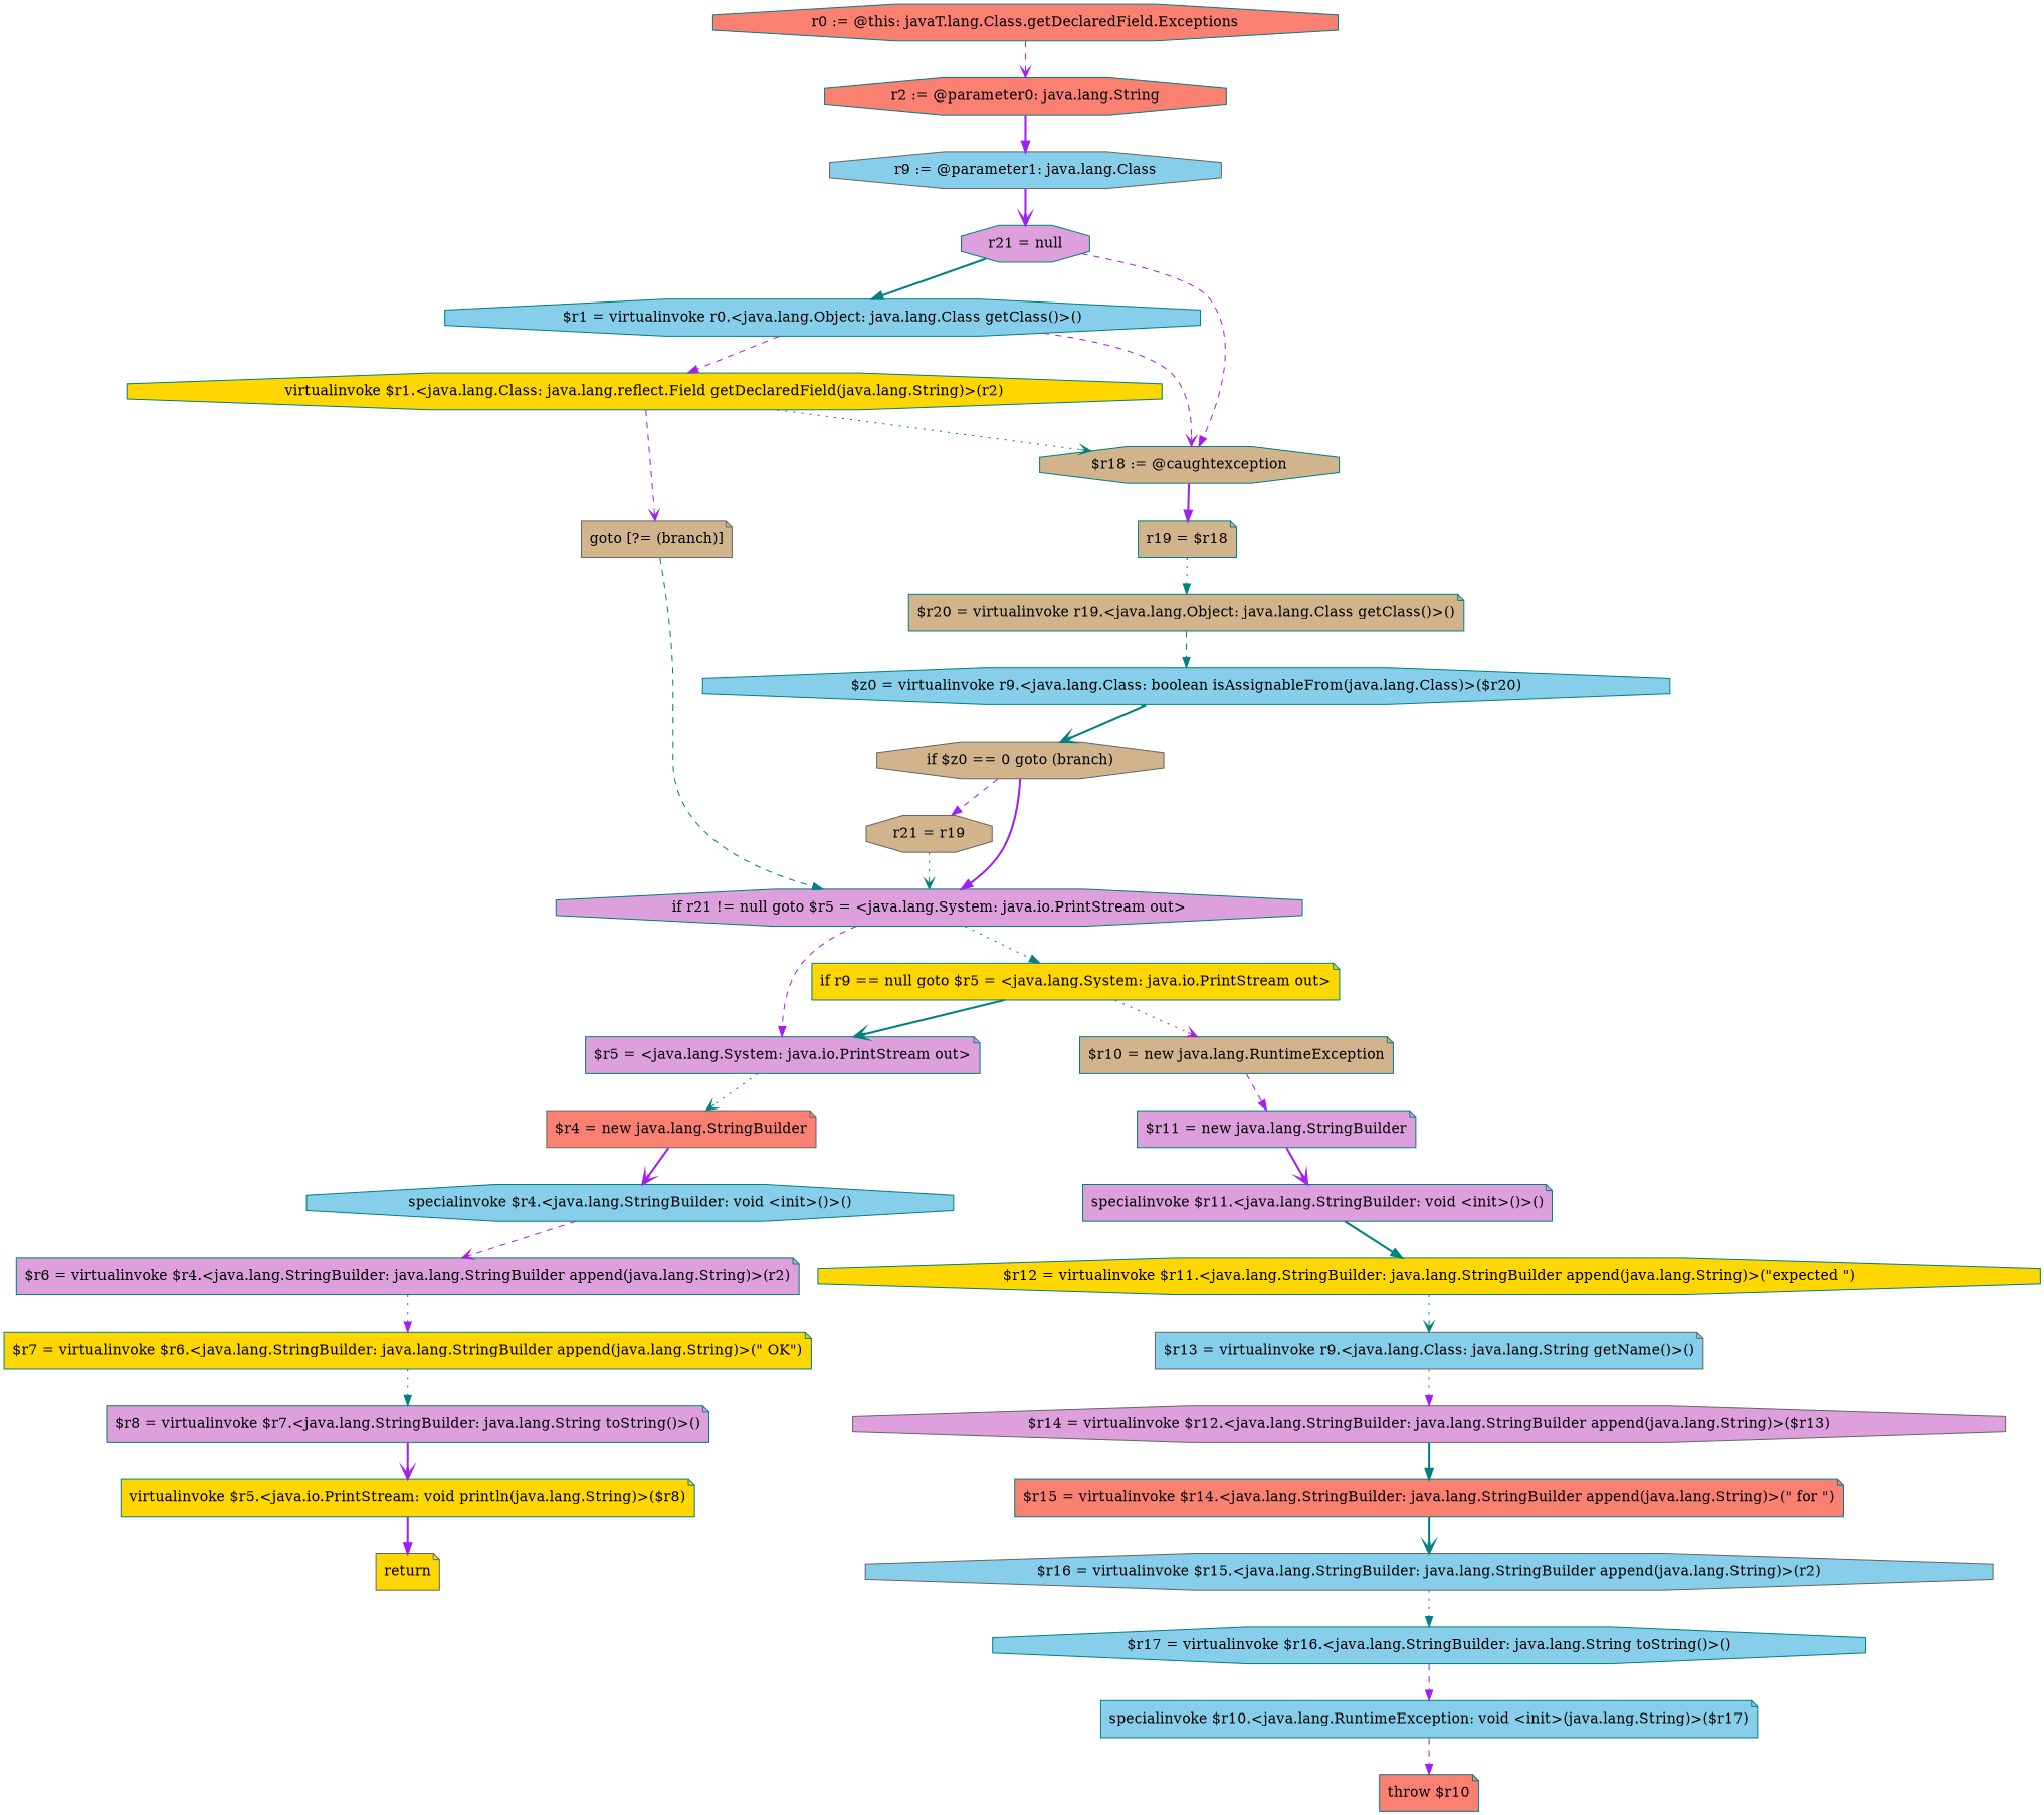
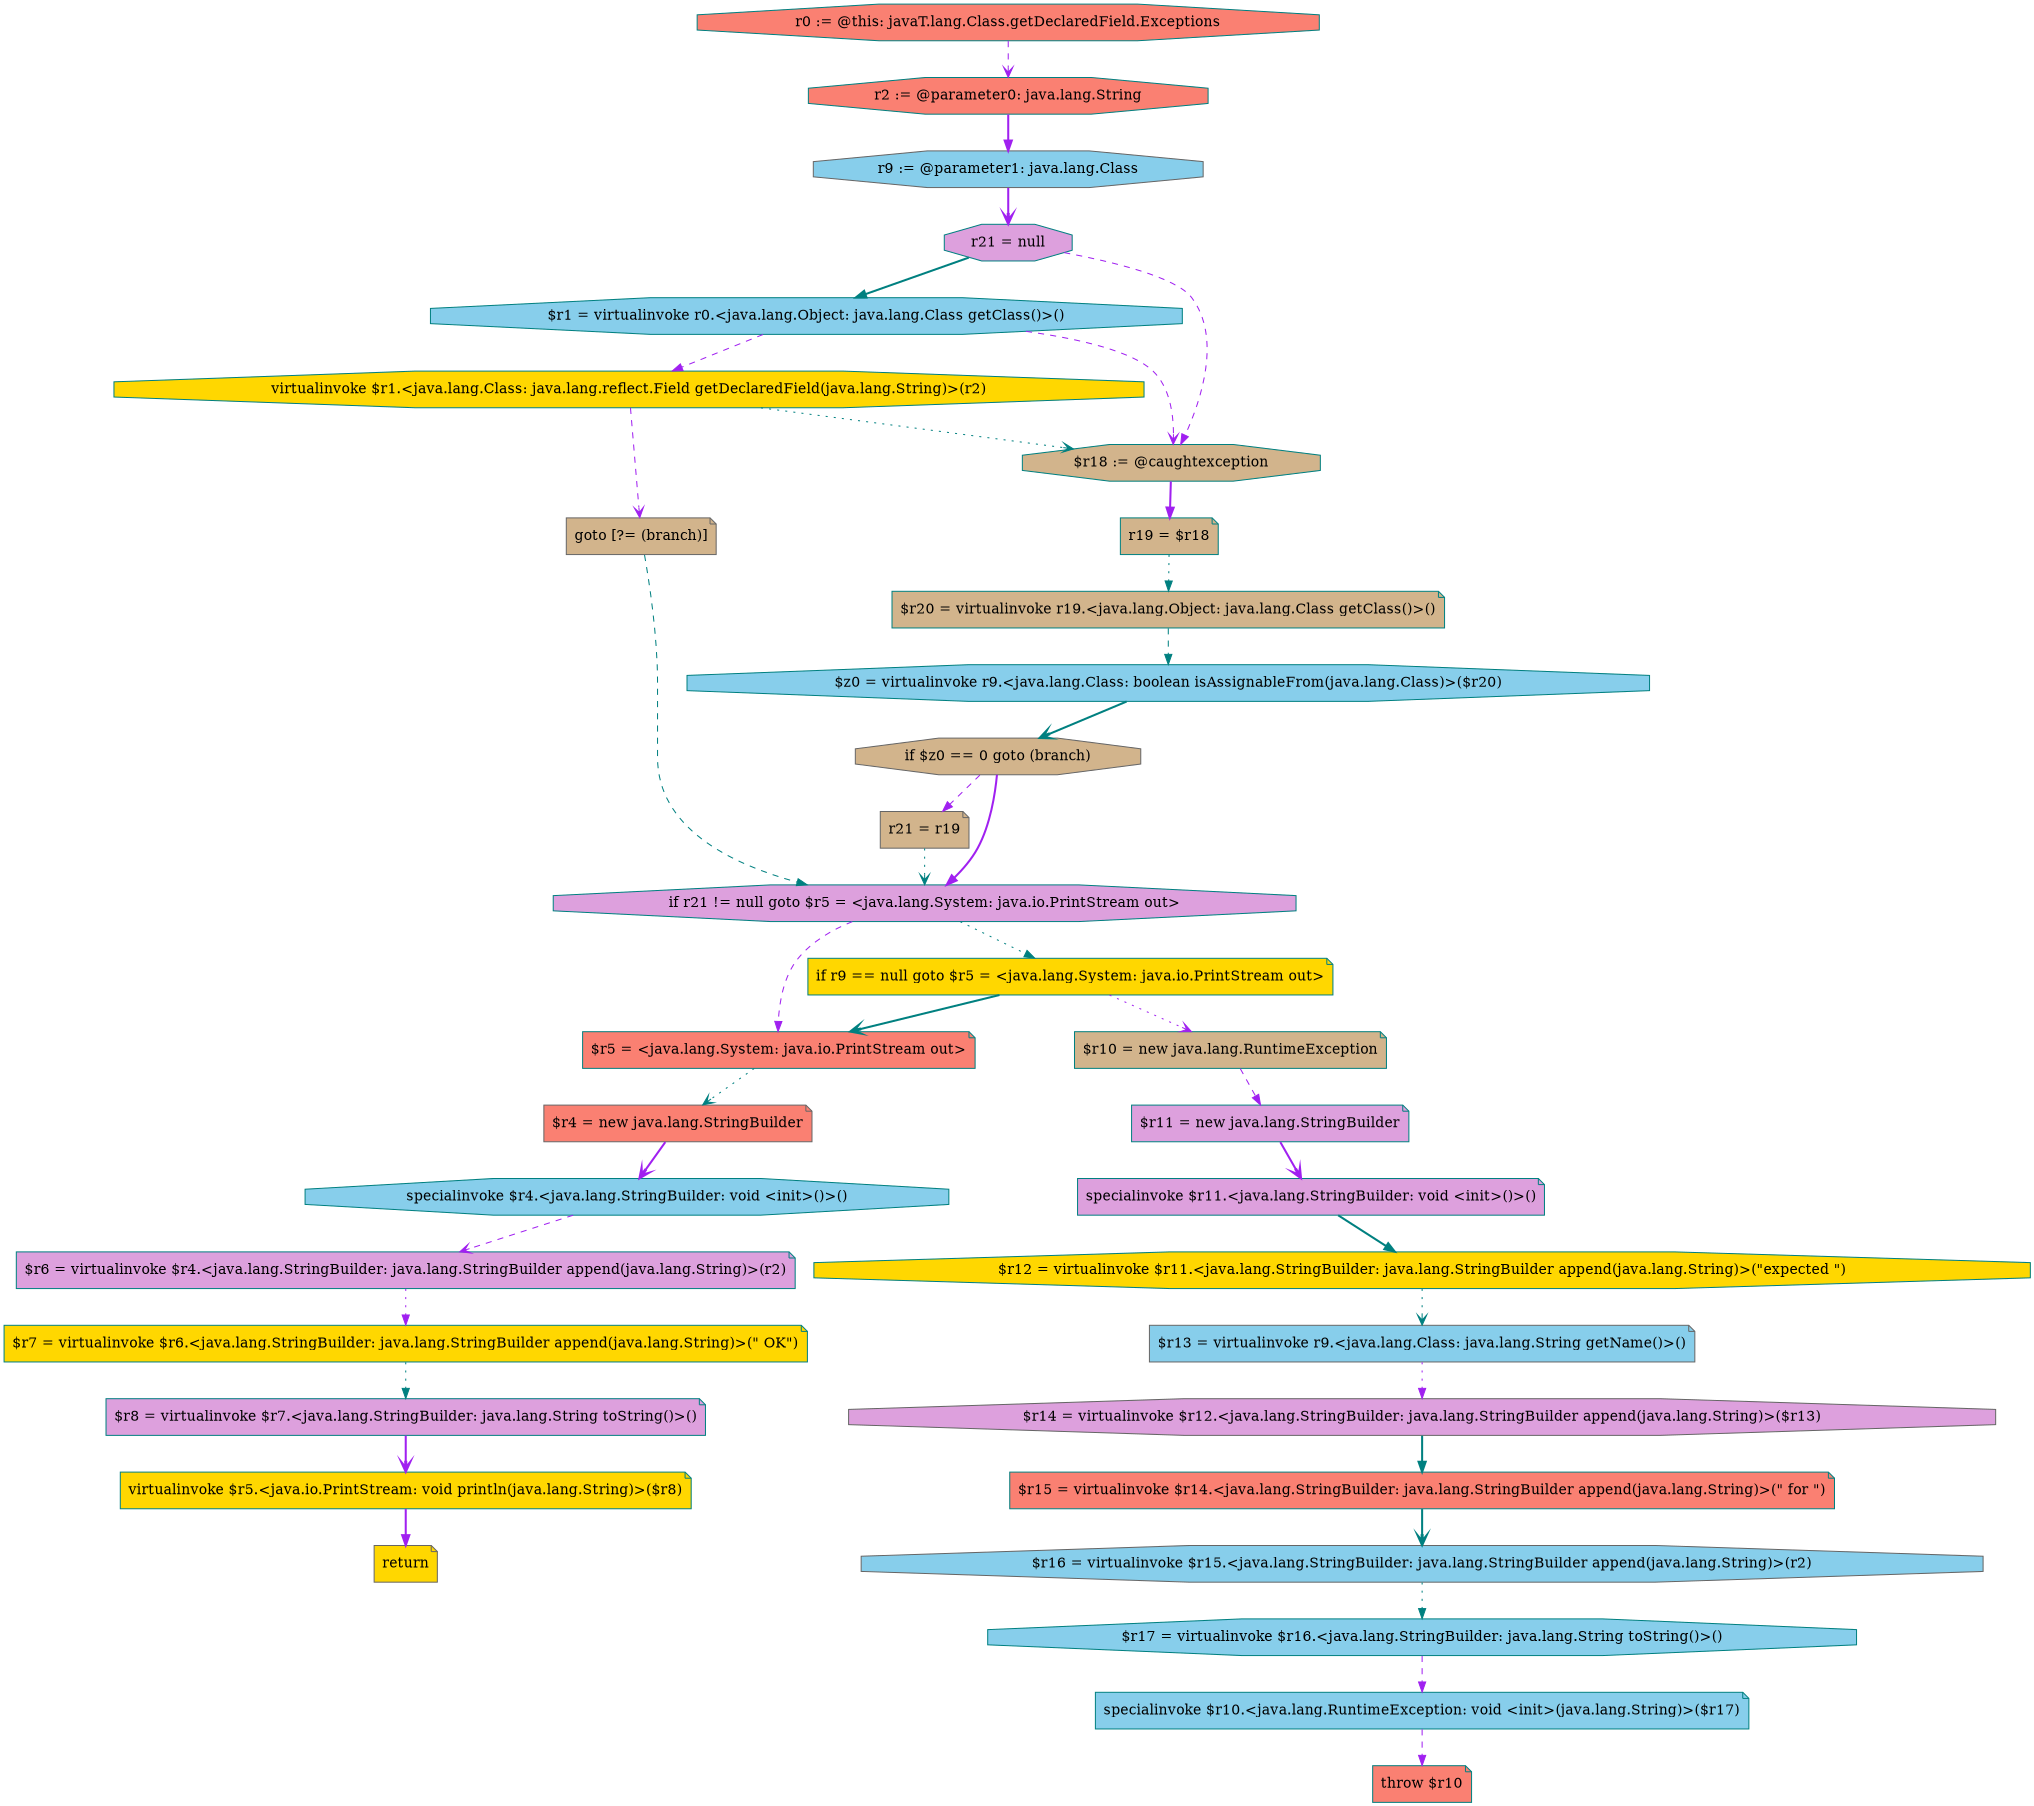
  digraph {
    node [color=teal fillcolor=skyblue shape=note style=filled]
    edge [arrowhead=normal color=purple style=bold]
    "r0 := @this: javaT.lang.Class.getDeclaredField.Exceptions" [fillcolor=salmon shape=octagon]
    "r2 := @parameter0: java.lang.String" [fillcolor=salmon shape=octagon]
    "r9 := @parameter1: java.lang.Class" [color=gray40 shape=octagon]
    "r21 = null" [fillcolor=plum shape=octagon]
    "$r1 = virtualinvoke r0.<java.lang.Object: java.lang.Class getClass()>()" [shape=octagon]
    "$r18 := @caughtexception" [fillcolor=tan shape=octagon]
    "virtualinvoke $r1.<java.lang.Class: java.lang.reflect.Field getDeclaredField(java.lang.String)>(r2)" [fillcolor=gold shape=octagon]
    "r19 = $r18" [fillcolor=tan]
    "goto [?= (branch)]" [color=gray40 fillcolor=tan]
    "if r21 != null goto $r5 = <java.lang.System: java.io.PrintStream out>" [fillcolor=plum shape=octagon]
    "if r9 == null goto $r5 = <java.lang.System: java.io.PrintStream out>" [fillcolor=gold]
-   "$r5 = <java.lang.System: java.io.PrintStream out>" [fillcolor=plum]
+   "$r5 = <java.lang.System: java.io.PrintStream out>" [fillcolor=salmon]
    "$r20 = virtualinvoke r19.<java.lang.Object: java.lang.Class getClass()>()" [fillcolor=tan]
    "$z0 = virtualinvoke r9.<java.lang.Class: boolean isAssignableFrom(java.lang.Class)>($r20)" [shape=octagon]
    "if $z0 == 0 goto (branch)" [color=gray40 fillcolor=tan shape=octagon]
-   "r21 = r19" [color=gray40 fillcolor=tan shape=octagon]
+   "r21 = r19" [color=gray40 fillcolor=tan]
    "$r10 = new java.lang.RuntimeException" [fillcolor=tan]
    "$r4 = new java.lang.StringBuilder" [color=gray40 fillcolor=salmon]
    "$r11 = new java.lang.StringBuilder" [fillcolor=plum]
    "specialinvoke $r11.<java.lang.StringBuilder: void <init>()>()" [fillcolor=plum]
    "$r12 = virtualinvoke $r11.<java.lang.StringBuilder: java.lang.StringBuilder append(java.lang.String)>(\"expected \")" [fillcolor=gold shape=octagon]
    "$r13 = virtualinvoke r9.<java.lang.Class: java.lang.String getName()>()" [color=gray40]
    "$r14 = virtualinvoke $r12.<java.lang.StringBuilder: java.lang.StringBuilder append(java.lang.String)>($r13)" [color=gray40 fillcolor=plum shape=octagon]
    "$r15 = virtualinvoke $r14.<java.lang.StringBuilder: java.lang.StringBuilder append(java.lang.String)>(\" for \")" [fillcolor=salmon]
    "$r16 = virtualinvoke $r15.<java.lang.StringBuilder: java.lang.StringBuilder append(java.lang.String)>(r2)" [color=gray40 shape=octagon]
    "$r17 = virtualinvoke $r16.<java.lang.StringBuilder: java.lang.String toString()>()" [shape=octagon]
    "specialinvoke $r10.<java.lang.RuntimeException: void <init>(java.lang.String)>($r17)"
    "throw $r10" [fillcolor=salmon]
    "specialinvoke $r4.<java.lang.StringBuilder: void <init>()>()" [shape=octagon]
    "$r6 = virtualinvoke $r4.<java.lang.StringBuilder: java.lang.StringBuilder append(java.lang.String)>(r2)" [fillcolor=plum]
    "$r7 = virtualinvoke $r6.<java.lang.StringBuilder: java.lang.StringBuilder append(java.lang.String)>(\" OK\")" [fillcolor=gold]
    "$r8 = virtualinvoke $r7.<java.lang.StringBuilder: java.lang.String toString()>()" [fillcolor=plum]
    "virtualinvoke $r5.<java.io.PrintStream: void println(java.lang.String)>($r8)" [fillcolor=gold]
    return [color=gray40 fillcolor=gold]
    "r0 := @this: javaT.lang.Class.getDeclaredField.Exceptions" -> "r2 := @parameter0: java.lang.String" [arrowhead=vee style=dashed]
    "r2 := @parameter0: java.lang.String" -> "r9 := @parameter1: java.lang.Class"
    "r9 := @parameter1: java.lang.Class" -> "r21 = null" [arrowhead=vee]
    "r21 = null" -> "$r1 = virtualinvoke r0.<java.lang.Object: java.lang.Class getClass()>()" [color=teal]
    "r21 = null" -> "$r18 := @caughtexception" [style=dashed]
    "$r1 = virtualinvoke r0.<java.lang.Object: java.lang.Class getClass()>()" -> "$r18 := @caughtexception" [arrowhead=vee style=dashed]
    "$r1 = virtualinvoke r0.<java.lang.Object: java.lang.Class getClass()>()" -> "virtualinvoke $r1.<java.lang.Class: java.lang.reflect.Field getDeclaredField(java.lang.String)>(r2)" [style=dashed]
    "$r18 := @caughtexception" -> "r19 = $r18"
    "virtualinvoke $r1.<java.lang.Class: java.lang.reflect.Field getDeclaredField(java.lang.String)>(r2)" -> "$r18 := @caughtexception" [arrowhead=vee color=teal style=dotted]
    "virtualinvoke $r1.<java.lang.Class: java.lang.reflect.Field getDeclaredField(java.lang.String)>(r2)" -> "goto [?= (branch)]" [arrowhead=vee style=dashed]
    "r19 = $r18" -> "$r20 = virtualinvoke r19.<java.lang.Object: java.lang.Class getClass()>()" [color=teal style=dotted]
    "goto [?= (branch)]" -> "if r21 != null goto $r5 = <java.lang.System: java.io.PrintStream out>" [color=teal style=dashed]
    "if r21 != null goto $r5 = <java.lang.System: java.io.PrintStream out>" -> "if r9 == null goto $r5 = <java.lang.System: java.io.PrintStream out>" [color=teal style=dotted]
    "if r21 != null goto $r5 = <java.lang.System: java.io.PrintStream out>" -> "$r5 = <java.lang.System: java.io.PrintStream out>" [style=dashed]
    "if r9 == null goto $r5 = <java.lang.System: java.io.PrintStream out>" -> "$r5 = <java.lang.System: java.io.PrintStream out>" [arrowhead=vee color=teal]
    "if r9 == null goto $r5 = <java.lang.System: java.io.PrintStream out>" -> "$r10 = new java.lang.RuntimeException" [arrowhead=vee style=dotted]
    "$r5 = <java.lang.System: java.io.PrintStream out>" -> "$r4 = new java.lang.StringBuilder" [arrowhead=vee color=teal style=dotted]
    "$r20 = virtualinvoke r19.<java.lang.Object: java.lang.Class getClass()>()" -> "$z0 = virtualinvoke r9.<java.lang.Class: boolean isAssignableFrom(java.lang.Class)>($r20)" [color=teal style=dashed]
    "$z0 = virtualinvoke r9.<java.lang.Class: boolean isAssignableFrom(java.lang.Class)>($r20)" -> "if $z0 == 0 goto (branch)" [arrowhead=vee color=teal]
    "if $z0 == 0 goto (branch)" -> "if r21 != null goto $r5 = <java.lang.System: java.io.PrintStream out>"
    "if $z0 == 0 goto (branch)" -> "r21 = r19" [style=dashed]
    "r21 = r19" -> "if r21 != null goto $r5 = <java.lang.System: java.io.PrintStream out>" [arrowhead=vee color=teal style=dotted]
    "$r10 = new java.lang.RuntimeException" -> "$r11 = new java.lang.StringBuilder" [style=dashed]
    "$r4 = new java.lang.StringBuilder" -> "specialinvoke $r4.<java.lang.StringBuilder: void <init>()>()" [arrowhead=vee]
    "$r11 = new java.lang.StringBuilder" -> "specialinvoke $r11.<java.lang.StringBuilder: void <init>()>()" [arrowhead=vee]
    "specialinvoke $r11.<java.lang.StringBuilder: void <init>()>()" -> "$r12 = virtualinvoke $r11.<java.lang.StringBuilder: java.lang.StringBuilder append(java.lang.String)>(\"expected \")" [color=teal]
    "$r12 = virtualinvoke $r11.<java.lang.StringBuilder: java.lang.StringBuilder append(java.lang.String)>(\"expected \")" -> "$r13 = virtualinvoke r9.<java.lang.Class: java.lang.String getName()>()" [arrowhead=vee color=teal style=dotted]
    "$r13 = virtualinvoke r9.<java.lang.Class: java.lang.String getName()>()" -> "$r14 = virtualinvoke $r12.<java.lang.StringBuilder: java.lang.StringBuilder append(java.lang.String)>($r13)" [style=dotted]
    "$r14 = virtualinvoke $r12.<java.lang.StringBuilder: java.lang.StringBuilder append(java.lang.String)>($r13)" -> "$r15 = virtualinvoke $r14.<java.lang.StringBuilder: java.lang.StringBuilder append(java.lang.String)>(\" for \")" [color=teal]
    "$r15 = virtualinvoke $r14.<java.lang.StringBuilder: java.lang.StringBuilder append(java.lang.String)>(\" for \")" -> "$r16 = virtualinvoke $r15.<java.lang.StringBuilder: java.lang.StringBuilder append(java.lang.String)>(r2)" [arrowhead=vee color=teal]
    "$r16 = virtualinvoke $r15.<java.lang.StringBuilder: java.lang.StringBuilder append(java.lang.String)>(r2)" -> "$r17 = virtualinvoke $r16.<java.lang.StringBuilder: java.lang.String toString()>()" [color=teal style=dotted]
    "$r17 = virtualinvoke $r16.<java.lang.StringBuilder: java.lang.String toString()>()" -> "specialinvoke $r10.<java.lang.RuntimeException: void <init>(java.lang.String)>($r17)" [style=dashed]
    "specialinvoke $r10.<java.lang.RuntimeException: void <init>(java.lang.String)>($r17)" -> "throw $r10" [style=dashed]
    "specialinvoke $r4.<java.lang.StringBuilder: void <init>()>()" -> "$r6 = virtualinvoke $r4.<java.lang.StringBuilder: java.lang.StringBuilder append(java.lang.String)>(r2)" [arrowhead=vee style=dashed]
    "$r6 = virtualinvoke $r4.<java.lang.StringBuilder: java.lang.StringBuilder append(java.lang.String)>(r2)" -> "$r7 = virtualinvoke $r6.<java.lang.StringBuilder: java.lang.StringBuilder append(java.lang.String)>(\" OK\")" [style=dotted]
    "$r7 = virtualinvoke $r6.<java.lang.StringBuilder: java.lang.StringBuilder append(java.lang.String)>(\" OK\")" -> "$r8 = virtualinvoke $r7.<java.lang.StringBuilder: java.lang.String toString()>()" [color=teal style=dotted]
    "$r8 = virtualinvoke $r7.<java.lang.StringBuilder: java.lang.String toString()>()" -> "virtualinvoke $r5.<java.io.PrintStream: void println(java.lang.String)>($r8)" [arrowhead=vee]
    "virtualinvoke $r5.<java.io.PrintStream: void println(java.lang.String)>($r8)" -> return
  }
